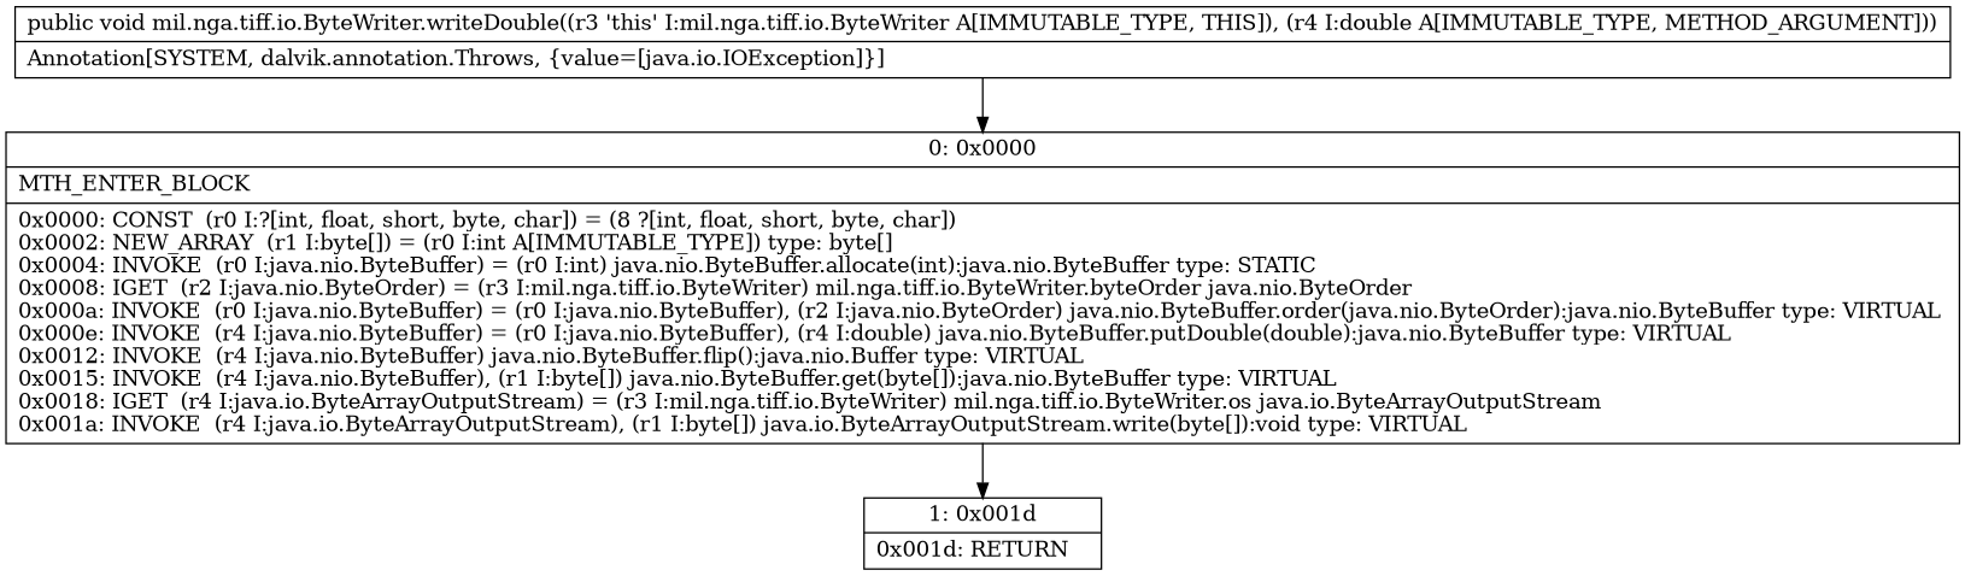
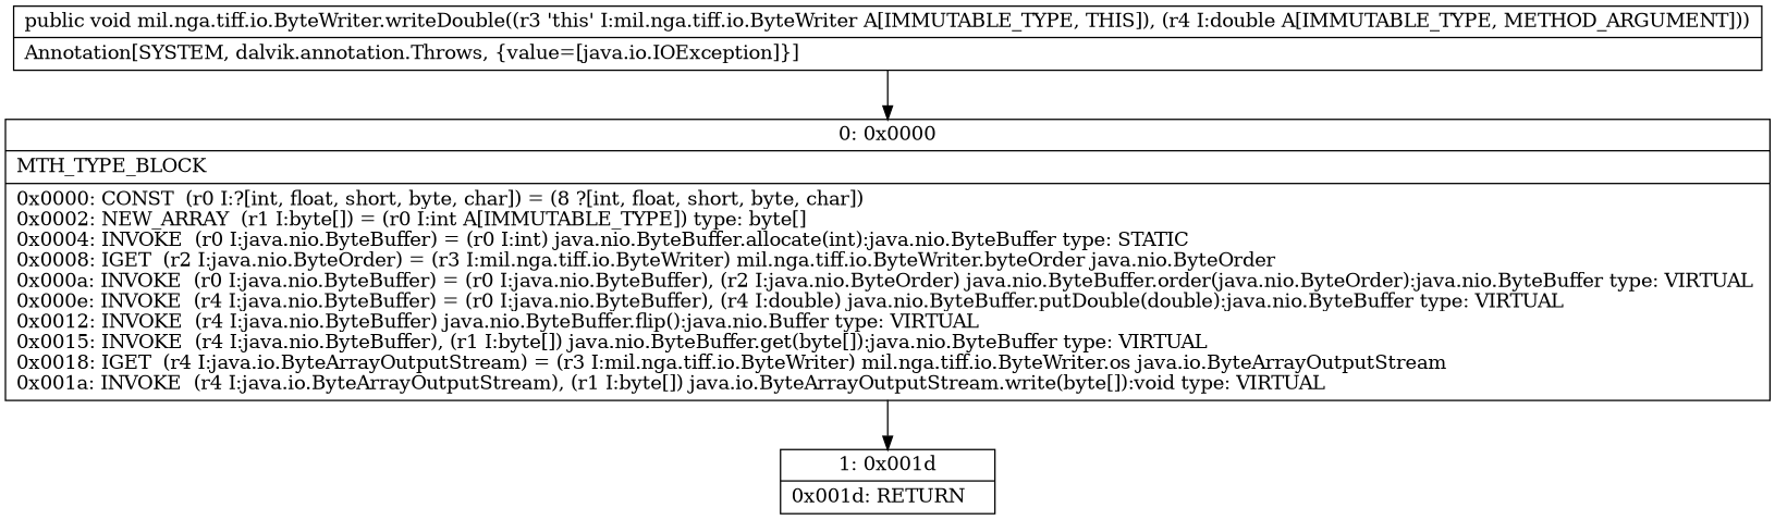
  digraph {
    node [shape=record]
-   n1 [label="{0\:\ 0x0000|MTH_ENTER_BLOCK\l|0x0000: CONST  (r0 I:?[int, float, short, byte, char]) = (8 ?[int, float, short, byte, char]) \l0x0002: NEW_ARRAY  (r1 I:byte[]) = (r0 I:int A[IMMUTABLE_TYPE]) type: byte[] \l0x0004: INVOKE  (r0 I:java.nio.ByteBuffer) = (r0 I:int) java.nio.ByteBuffer.allocate(int):java.nio.ByteBuffer type: STATIC \l0x0008: IGET  (r2 I:java.nio.ByteOrder) = (r3 I:mil.nga.tiff.io.ByteWriter) mil.nga.tiff.io.ByteWriter.byteOrder java.nio.ByteOrder \l0x000a: INVOKE  (r0 I:java.nio.ByteBuffer) = (r0 I:java.nio.ByteBuffer), (r2 I:java.nio.ByteOrder) java.nio.ByteBuffer.order(java.nio.ByteOrder):java.nio.ByteBuffer type: VIRTUAL \l0x000e: INVOKE  (r4 I:java.nio.ByteBuffer) = (r0 I:java.nio.ByteBuffer), (r4 I:double) java.nio.ByteBuffer.putDouble(double):java.nio.ByteBuffer type: VIRTUAL \l0x0012: INVOKE  (r4 I:java.nio.ByteBuffer) java.nio.ByteBuffer.flip():java.nio.Buffer type: VIRTUAL \l0x0015: INVOKE  (r4 I:java.nio.ByteBuffer), (r1 I:byte[]) java.nio.ByteBuffer.get(byte[]):java.nio.ByteBuffer type: VIRTUAL \l0x0018: IGET  (r4 I:java.io.ByteArrayOutputStream) = (r3 I:mil.nga.tiff.io.ByteWriter) mil.nga.tiff.io.ByteWriter.os java.io.ByteArrayOutputStream \l0x001a: INVOKE  (r4 I:java.io.ByteArrayOutputStream), (r1 I:byte[]) java.io.ByteArrayOutputStream.write(byte[]):void type: VIRTUAL \l}"]
+   n1 [label="{0\:\ 0x0000|MTH_TYPE_BLOCK\l|0x0000: CONST  (r0 I:?[int, float, short, byte, char]) = (8 ?[int, float, short, byte, char]) \l0x0002: NEW_ARRAY  (r1 I:byte[]) = (r0 I:int A[IMMUTABLE_TYPE]) type: byte[] \l0x0004: INVOKE  (r0 I:java.nio.ByteBuffer) = (r0 I:int) java.nio.ByteBuffer.allocate(int):java.nio.ByteBuffer type: STATIC \l0x0008: IGET  (r2 I:java.nio.ByteOrder) = (r3 I:mil.nga.tiff.io.ByteWriter) mil.nga.tiff.io.ByteWriter.byteOrder java.nio.ByteOrder \l0x000a: INVOKE  (r0 I:java.nio.ByteBuffer) = (r0 I:java.nio.ByteBuffer), (r2 I:java.nio.ByteOrder) java.nio.ByteBuffer.order(java.nio.ByteOrder):java.nio.ByteBuffer type: VIRTUAL \l0x000e: INVOKE  (r4 I:java.nio.ByteBuffer) = (r0 I:java.nio.ByteBuffer), (r4 I:double) java.nio.ByteBuffer.putDouble(double):java.nio.ByteBuffer type: VIRTUAL \l0x0012: INVOKE  (r4 I:java.nio.ByteBuffer) java.nio.ByteBuffer.flip():java.nio.Buffer type: VIRTUAL \l0x0015: INVOKE  (r4 I:java.nio.ByteBuffer), (r1 I:byte[]) java.nio.ByteBuffer.get(byte[]):java.nio.ByteBuffer type: VIRTUAL \l0x0018: IGET  (r4 I:java.io.ByteArrayOutputStream) = (r3 I:mil.nga.tiff.io.ByteWriter) mil.nga.tiff.io.ByteWriter.os java.io.ByteArrayOutputStream \l0x001a: INVOKE  (r4 I:java.io.ByteArrayOutputStream), (r1 I:byte[]) java.io.ByteArrayOutputStream.write(byte[]):void type: VIRTUAL \l}"]
    n2 [label="{1\:\ 0x001d|0x001d: RETURN   \l}"]
    n3 [label="{public void mil.nga.tiff.io.ByteWriter.writeDouble((r3 'this' I:mil.nga.tiff.io.ByteWriter A[IMMUTABLE_TYPE, THIS]), (r4 I:double A[IMMUTABLE_TYPE, METHOD_ARGUMENT]))  | Annotation[SYSTEM, dalvik.annotation.Throws, \{value=[java.io.IOException]\}]\l}"]
    n1 -> n2
    n3 -> n1
  }
